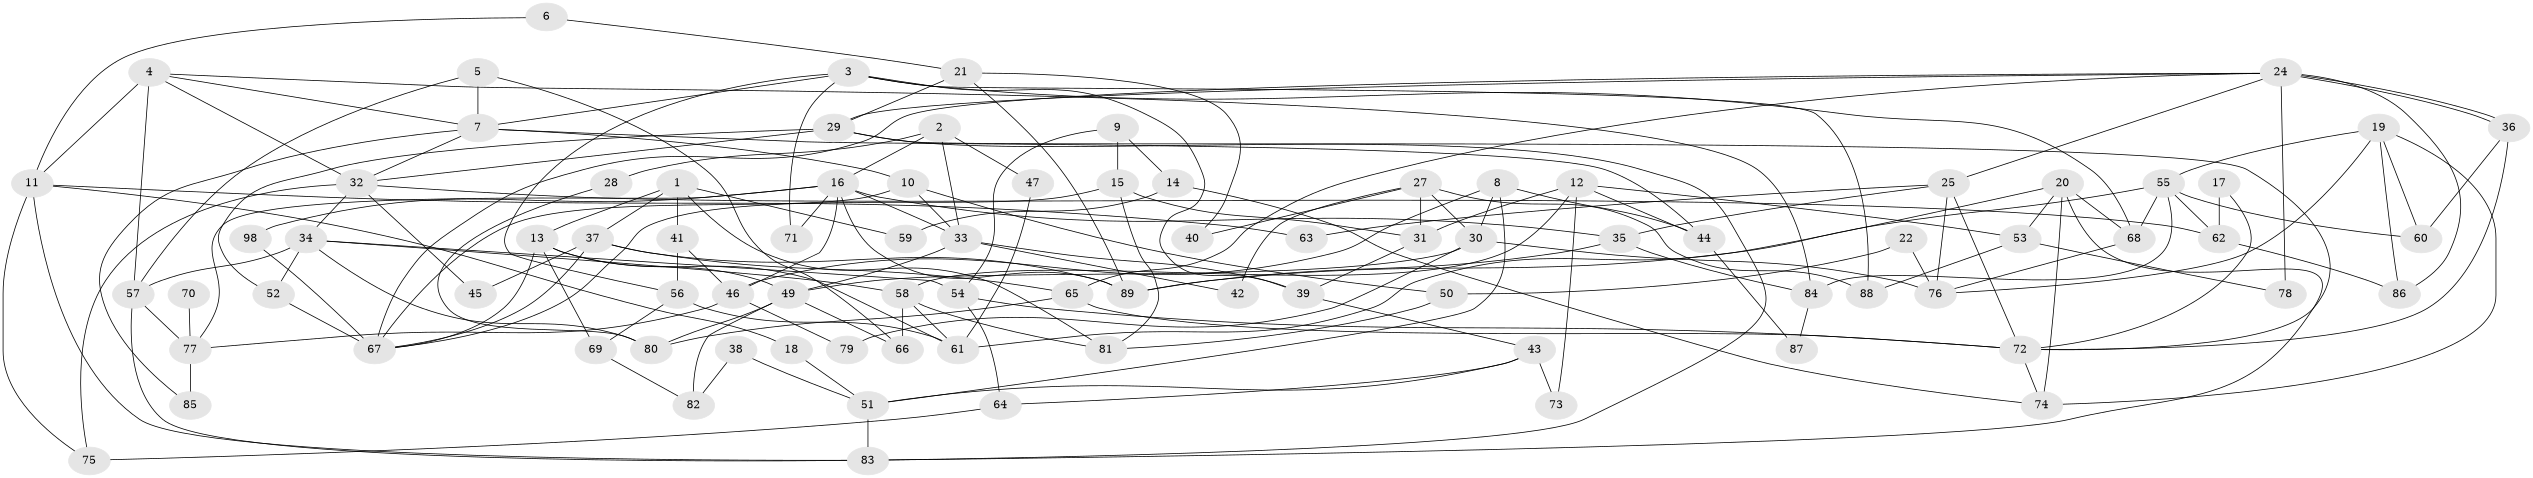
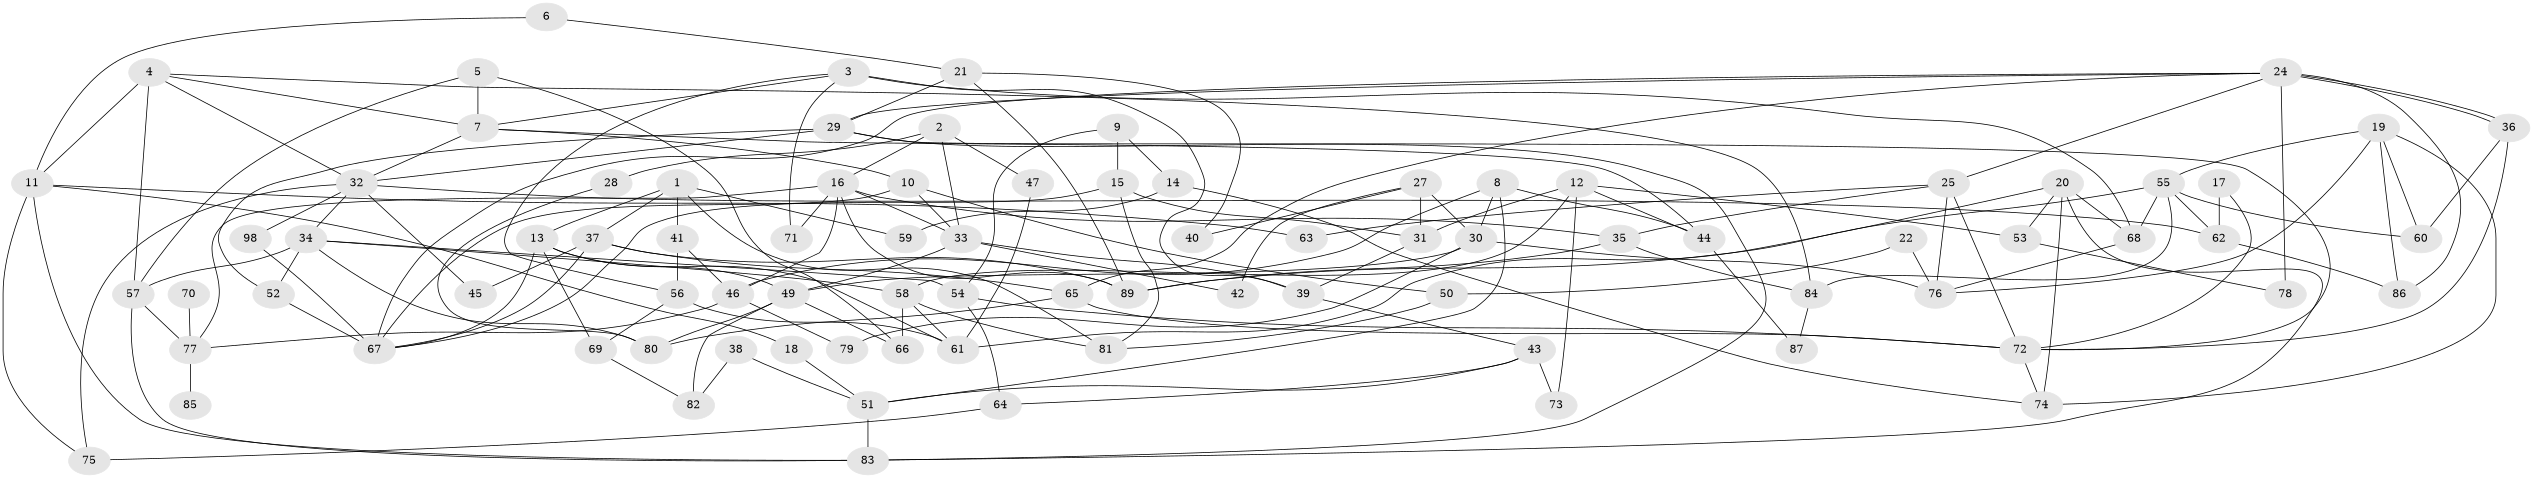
  graph {
    node [color=gray90 style=filled]
    1
    13
    37
    41
    59
    81
    67
    49
    61
    69
    89
    65
    45
    56
    46
    2
    16
    28
    33
    47
    71
    35
    n23 [label=98]
    77
    80
    39
    42
    3
    7
    68
-   88
    32
    10
    44
    85
    43
    76
    4
    11
    57
    84
    18
    63
    75
    83
    62
    34
    87
    5
    66
    6
    21
    29
    40
    50
    8
    30
    51
    79
    9
    14
    15
    54
    74
    31
    72
    64
    12
    53
    58
    73
    78
    82
    17
    86
    19
    55
    60
    20
    52
    22
    24
    25
    36
    27
    38
    70
    1 -- 13
    1 -- 37
    1 -- 41
    1 -- 59
    1 -- 81
    13 -- 67
    13 -- 49
    13 -- 61
    13 -- 69
    37 -- 67
    37 -- 89
    37 -- 65
    37 -- 45
    41 -- 56
    41 -- 46
    49 -- 80
    49 -- 66
    49 -- 82
    69 -- 82
    65 -- 80
    65 -- 72
    56 -- 61
    56 -- 69
    46 -- 77
    46 -- 79
    2 -- 16
    2 -- 28
    2 -- 33
    2 -- 47
    16 -- 89
    16 -- 46
    16 -- 33
    16 -- 71
    16 -- 35
-   16 -- n23
+   32 -- n23
    16 -- 77
    28 -- 80
    33 -- 49
    33 -- 39
    33 -- 42
    47 -- 61
    35 -- 89
    35 -- 84
    n23 -- 67
    77 -- 85
    39 -- 43
    3 -- 56
    3 -- 71
    3 -- 39
    3 -- 7
    3 -- 68
-   3 -- 88
    7 -- 32
    7 -- 10
    7 -- 44
-   7 -- 85
    68 -- 76
    32 -- 45
    32 -- 75
    32 -- 62
    32 -- 34
    10 -- 67
    10 -- 33
    10 -- 50
    44 -- 87
    43 -- 51
    43 -- 64
    43 -- 73
    4 -- 7
    4 -- 32
    4 -- 11
    4 -- 57
    4 -- 84
    11 -- 18
    11 -- 63
    11 -- 75
    11 -- 83
    57 -- 77
    57 -- 83
    84 -- 87
    18 -- 51
    62 -- 86
    34 -- 80
    34 -- 57
    34 -- 54
    34 -- 58
    34 -- 52
    5 -- 7
    5 -- 57
    5 -- 66
    6 -- 11
    6 -- 21
    21 -- 89
    21 -- 29
    21 -- 40
    29 -- 32
    29 -- 83
    29 -- 72
    29 -- 52
    50 -- 81
    8 -- 46
    8 -- 44
    8 -- 30
    8 -- 51
    30 -- 49
    30 -- 76
    30 -- 79
    51 -- 83
    9 -- 14
    9 -- 15
    9 -- 54
    14 -- 59
    14 -- 74
    15 -- 81
    15 -- 67
    15 -- 31
    54 -- 72
    54 -- 64
    31 -- 39
    72 -- 74
    64 -- 75
    12 -- 44
    12 -- 31
    12 -- 53
    12 -- 58
    12 -- 73
-   53 -- 88
    53 -- 78
    58 -- 81
    58 -- 61
    58 -- 66
    17 -- 62
    17 -- 72
    19 -- 76
    19 -- 74
    19 -- 86
    19 -- 55
    19 -- 60
    55 -- 89
    55 -- 68
    55 -- 84
    55 -- 62
    55 -- 60
    20 -- 61
    20 -- 68
    20 -- 83
    20 -- 74
    20 -- 53
    52 -- 67
    22 -- 76
    22 -- 50
    24 -- 67
    24 -- 65
    24 -- 29
    24 -- 78
    24 -- 86
    24 -- 25
    24 -- 36
    24 -- 36
    25 -- 35
    25 -- 76
    25 -- 63
    25 -- 72
    36 -- 72
    36 -- 60
    27 -- 42
-   27 -- 88
    27 -- 40
    27 -- 30
    27 -- 31
    38 -- 51
    38 -- 82
    70 -- 77
  }
